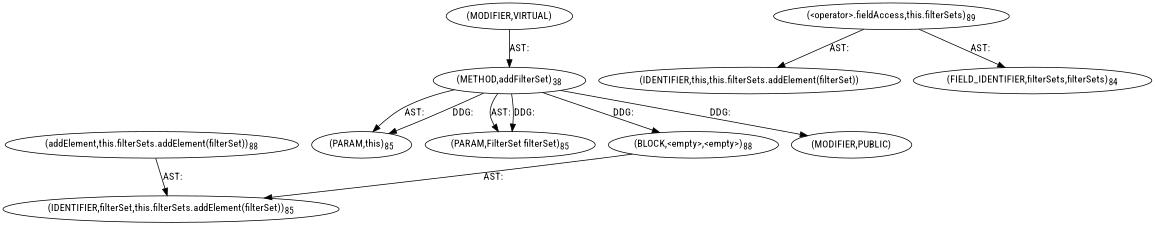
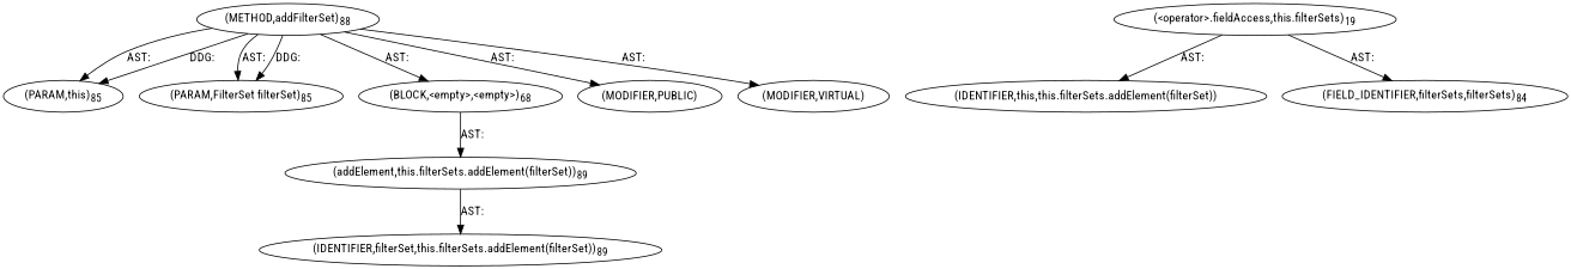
  digraph {
    fontname="Roboto Condensed"
    node [fontname="Roboto Condensed"]
    edge [fontname="Roboto Condensed"]
-   n1 [label=<(METHOD,addFilterSet)<SUB>38</SUB>>]
+   n1 [label=<(METHOD,addFilterSet)<SUB>88</SUB>>]
    n2 [label=<(PARAM,this)<SUB>85</SUB>>]
    n3 [label=<(PARAM,FilterSet filterSet)<SUB>85</SUB>>]
-   n4 [label=<(BLOCK,&lt;empty&gt;,&lt;empty&gt;)<SUB>88</SUB>>]
+   n4 [label=<(BLOCK,&lt;empty&gt;,&lt;empty&gt;)<SUB>68</SUB>>]
    n5 [label=<(MODIFIER,PUBLIC)>]
    n6 [label=<(MODIFIER,VIRTUAL)>]
-   n7 [label=<(addElement,this.filterSets.addElement(filterSet))<SUB>88</SUB>>]
-   n8 [label=<(IDENTIFIER,filterSet,this.filterSets.addElement(filterSet))<SUB>85</SUB>>]
-   n9 [label=<(&lt;operator&gt;.fieldAccess,this.filterSets)<SUB>89</SUB>>]
+   n7 [label=<(addElement,this.filterSets.addElement(filterSet))<SUB>89</SUB>>]
+   n8 [label=<(IDENTIFIER,filterSet,this.filterSets.addElement(filterSet))<SUB>89</SUB>>]
+   n9 [label=<(&lt;operator&gt;.fieldAccess,this.filterSets)<SUB>19</SUB>>]
    n10 [label=<(IDENTIFIER,this,this.filterSets.addElement(filterSet))>]
    n11 [label=<(FIELD_IDENTIFIER,filterSets,filterSets)<SUB>84</SUB>>]
    n1 -> n2 [label="AST: "]
    n1 -> n2 [label="DDG: "]
    n1 -> n3 [label="AST: "]
    n1 -> n3 [label="DDG: "]
-   n1 -> n4 [label="DDG: "]
-   n1 -> n5 [label="DDG: "]
-   n6 -> n1 [label="AST: "]
-   n4 -> n8 [label="AST: "]
+   n1 -> n4 [label="AST: "]
+   n1 -> n5 [label="AST: "]
+   n1 -> n6 [label="AST: "]
+   n4 -> n7 [label="AST: "]
    n7 -> n8 [label="AST: "]
    n9 -> n10 [label="AST: "]
    n9 -> n11 [label="AST: "]
  }
